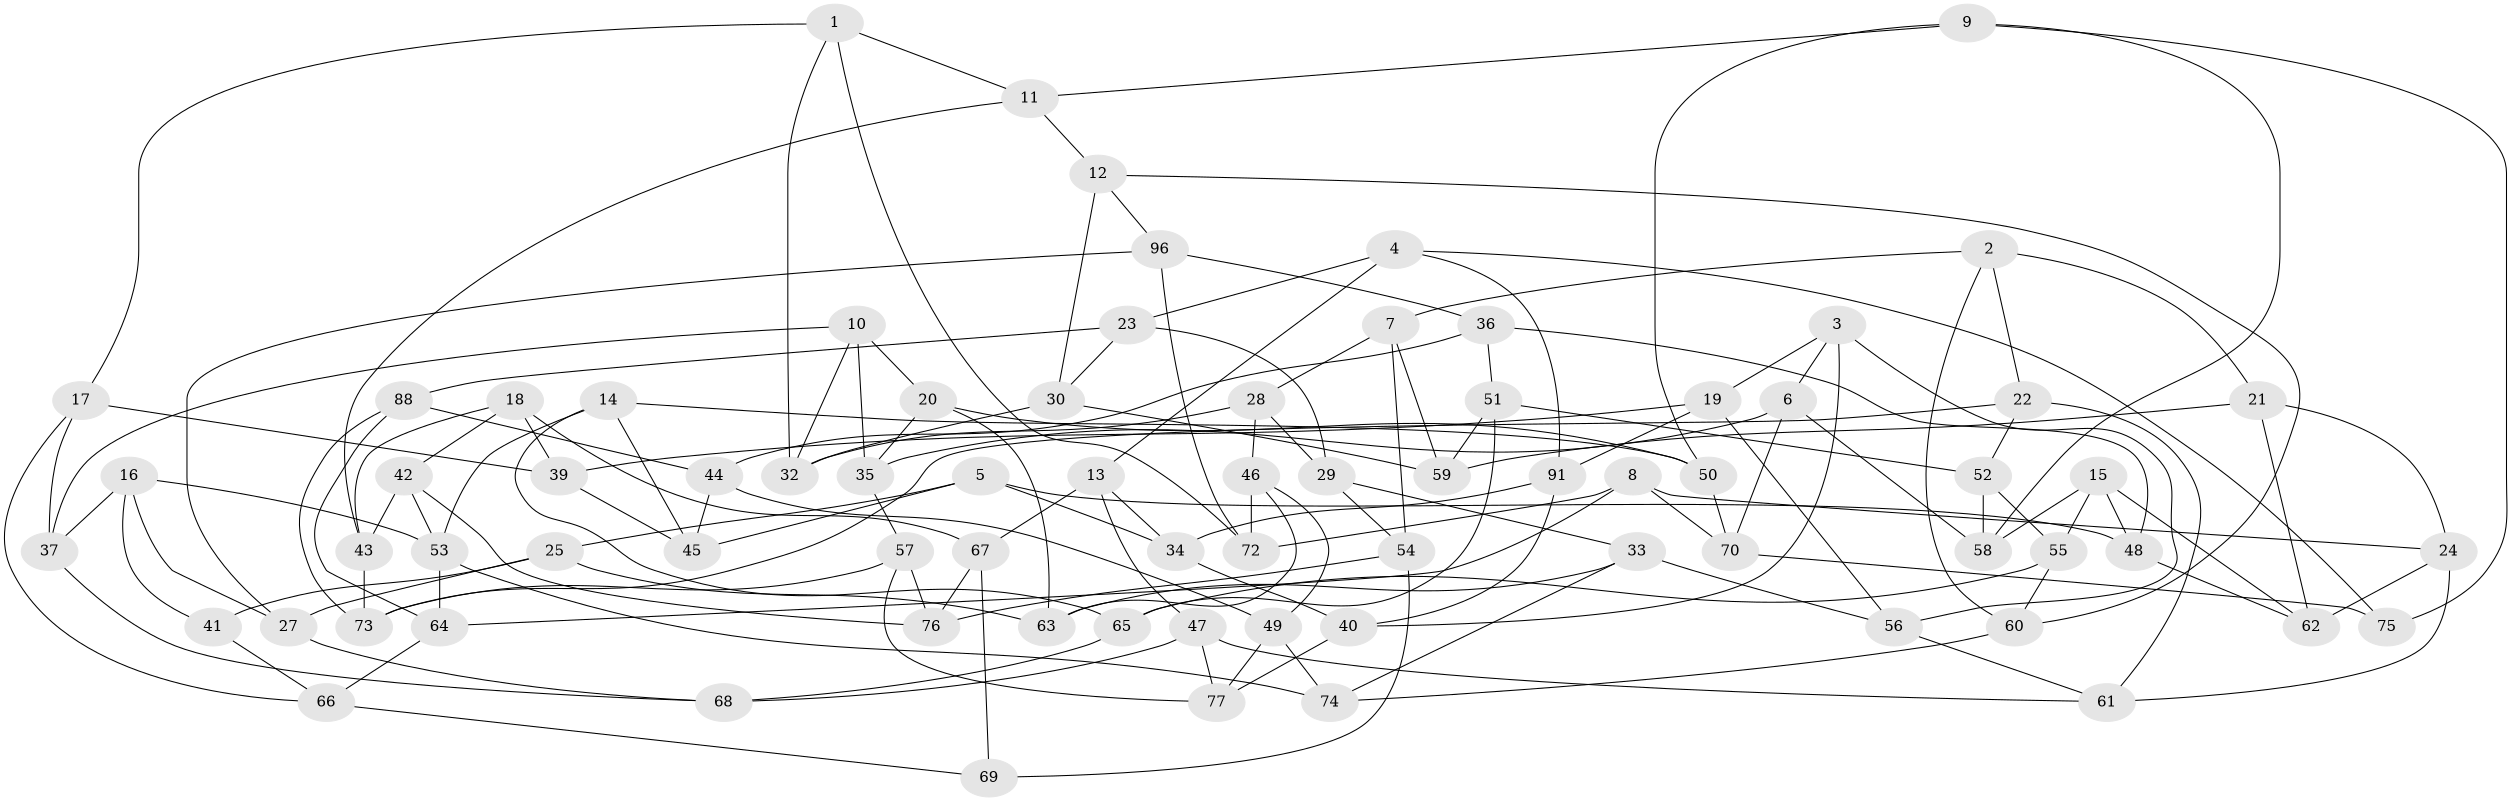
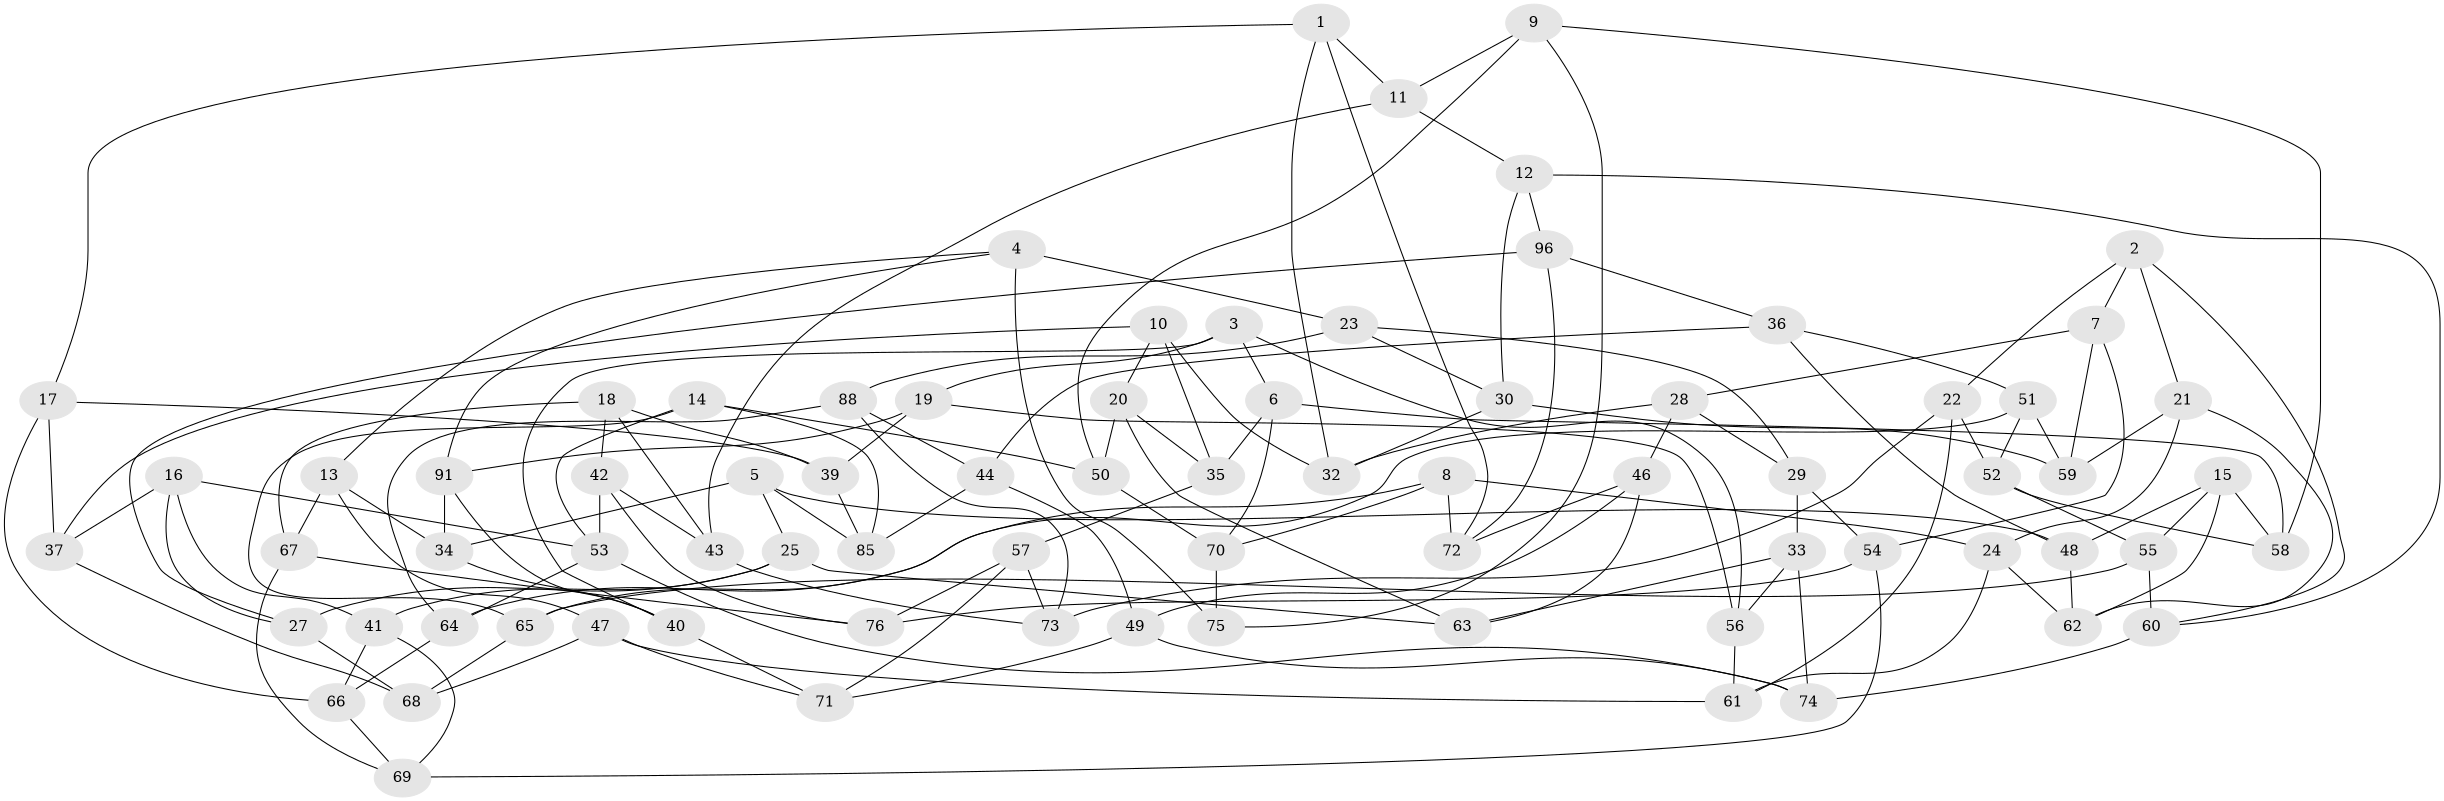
  graph {
    node [color=gray90 style=filled]
    1
    11
    17
    32
    72
    12
    43
    37
    39
    66
    2
    7
    21
    22
    60
    28
    54
    59
    24
    62
    52
    61
    73
    74
    3
    6
    19
    40
    56
    35
    58
    70
    n33 [label=91]
-   71 [label=77]
+   71
    4
    13
    23
    75
    34
    47
    67
    30
    29
    n44 [label=88]
    5
    25
-   45
+   45 [label=85]
    48
    27
    41
    63
    57
    46
    69
    76
    8
    64
    9
    50
    10
    20
    68
    n63 [label=96]
    36
    14
    53
    65
    15
    55
    16
    18
    42
    33
    44
    51
    49
    1 -- 11
    1 -- 17
    1 -- 32
    1 -- 72
    11 -- 12
    11 -- 43
    17 -- 37
    17 -- 39
    17 -- 66
    12 -- 60
    12 -- 30
    12 -- n63
    43 -- 73
    37 -- 68
    39 -- 45
    66 -- 69
    2 -- 7
    2 -- 21
    2 -- 22
    2 -- 60
    7 -- 28
    7 -- 54
    7 -- 59
    21 -- 59
    21 -- 24
    21 -- 62
    22 -- 52
    22 -- 61
    22 -- 73
    60 -- 74
    28 -- 32
    28 -- 29
    28 -- 46
    54 -- 69
    54 -- 76
    24 -- 62
    24 -- 61
    52 -- 58
    52 -- 55
    3 -- 6
    3 -- 19
    3 -- 40
    3 -- 56
    6 -- 35
    6 -- 58
    6 -- 70
    19 -- 39
    19 -- 56
    19 -- n33
    40 -- 71
    56 -- 61
    35 -- 57
    70 -- 75
    n33 -- 40
    n33 -- 34
    4 -- n33
    4 -- 13
    4 -- 23
    4 -- 75
    13 -- 34
    13 -- 47
    13 -- 67
    23 -- 30
    23 -- 29
    23 -- n44
    34 -- 40
    47 -- 61
    47 -- 71
    47 -- 68
    67 -- 69
    67 -- 76
    30 -- 32
    30 -- 59
    29 -- 54
    29 -- 33
    n44 -- 73
    n44 -- 64
    n44 -- 44
    5 -- 34
    5 -- 25
    5 -- 45
    5 -- 48
    25 -- 27
    25 -- 41
    25 -- 63
    48 -- 62
    27 -- 68
    41 -- 66
+   41 -- 69
    57 -- 73
    57 -- 71
    57 -- 76
    46 -- 72
    46 -- 63
    46 -- 49
    8 -- 72
    8 -- 24
    8 -- 70
    8 -- 64
    64 -- 66
    9 -- 11
    9 -- 58
    9 -- 75
    9 -- 50
    50 -- 70
    10 -- 32
    10 -- 37
    10 -- 35
    10 -- 20
    20 -- 35
    20 -- 63
    20 -- 50
    n63 -- 72
    n63 -- 27
    n63 -- 36
    36 -- 48
    36 -- 44
    36 -- 51
    14 -- 45
    14 -- 50
    14 -- 53
    14 -- 65
    53 -- 74
    53 -- 64
    65 -- 68
    15 -- 62
    15 -- 58
    15 -- 48
    15 -- 55
    55 -- 60
    55 -- 65
    16 -- 37
    16 -- 27
    16 -- 41
    16 -- 53
    18 -- 43
    18 -- 39
    18 -- 67
    18 -- 42
    42 -- 43
    42 -- 76
    42 -- 53
    33 -- 74
    33 -- 56
    33 -- 63
    44 -- 45
    44 -- 49
    51 -- 59
    51 -- 52
    51 -- 65
    49 -- 74
    49 -- 71
  }
